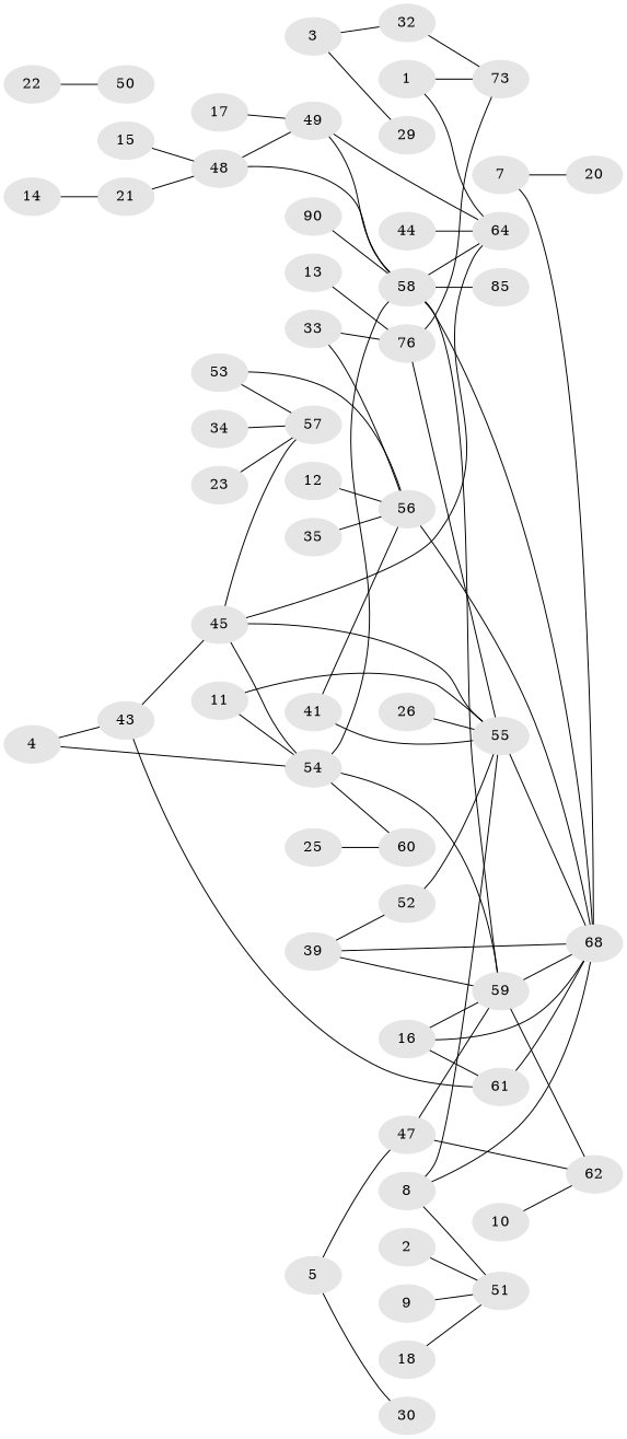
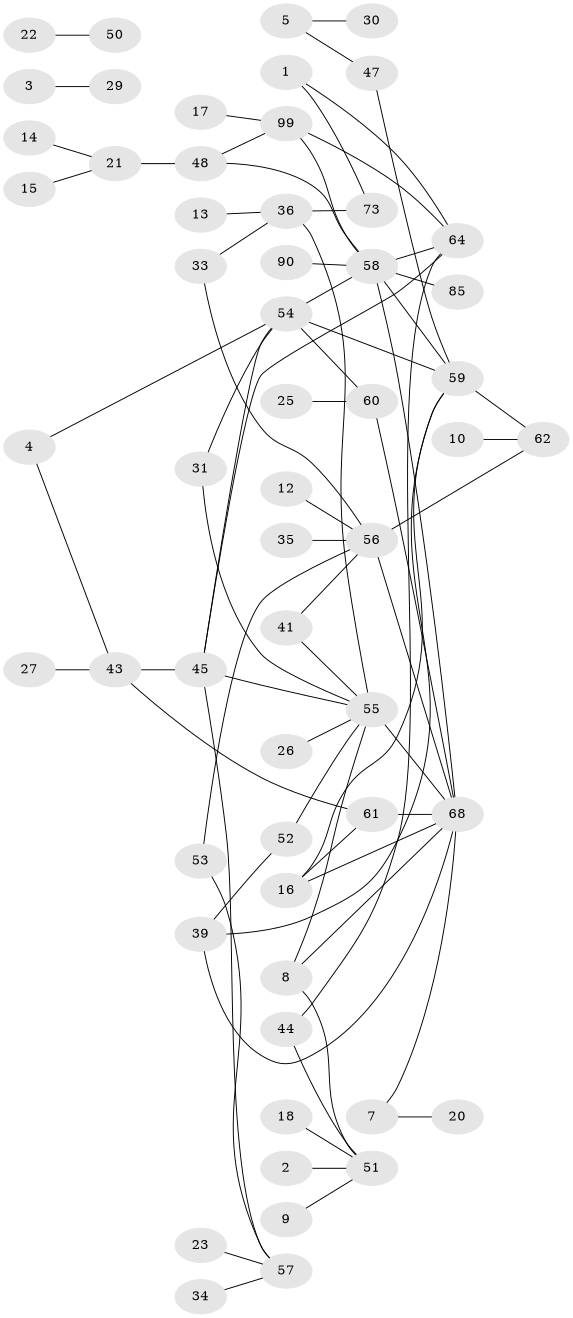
  graph {
    rankdir=LR
    node [color=gray90 style=filled]
    edge [weight=1.0]
    n1 [label=73]
    1
    64
    2
    51
    3
    29
-   32
    4
    43
    54
    61
    45
    59
    60
    58
    5
    30
    47
    7
    20
    68
    8
    55
    9
    10
    62
    12
    56
    13
-   36 [label=76]
+   36
    14
    21
    48
    15
    16
    17
-   49
+   49 [label=99]
    18
    22
    50
    23
    57
    25
    26
-   31 [label=11]
+   27
+   31
    33
    34
    35
    39
    52
    n53 [label=90]
    n54 [label=85]
    41
    44
    53
    1 -- n1
    1 -- 64
    2 -- 51
    3 -- 29
-   3 -- 32
-   32 -- n1
    4 -- 43
    4 -- 54
    43 -- 61
    43 -- 45
    54 -- 59
    54 -- 60
    54 -- 58
    61 -- 68
    45 -- 64
    45 -- 54
    45 -- 55
    45 -- 57
-   59 -- 68
+   60 -- 68
    59 -- 62
    58 -- 64
    58 -- 59
    58 -- 68
    58 -- n54
    5 -- 30
    5 -- 47
    47 -- 59
    7 -- 20
    7 -- 68
    8 -- 51
    8 -- 68
    8 -- 55
    55 -- 68
    9 -- 51
    10 -- 62
    12 -- 56
    56 -- 68
-   47 -- 62
+   56 -- 62
    13 -- 36
    36 -- n1
    36 -- 55
    14 -- 21
    21 -- 48
    48 -- 58
    48 -- 49
-   15 -- 48
+   15 -- 21
    16 -- 61
    16 -- 59
    16 -- 68
    17 -- 49
    49 -- 64
    49 -- 58
    18 -- 51
    22 -- 50
    23 -- 57
    25 -- 60
    26 -- 55
+   27 -- 43
    31 -- 54
    31 -- 55
    33 -- 56
    33 -- 36
    34 -- 57
    35 -- 56
    39 -- 59
    39 -- 68
    39 -- 52
    52 -- 55
    n53 -- 58
    41 -- 55
    41 -- 56
    44 -- 64
+   44 -- 51
    53 -- 56
    53 -- 57
  }
